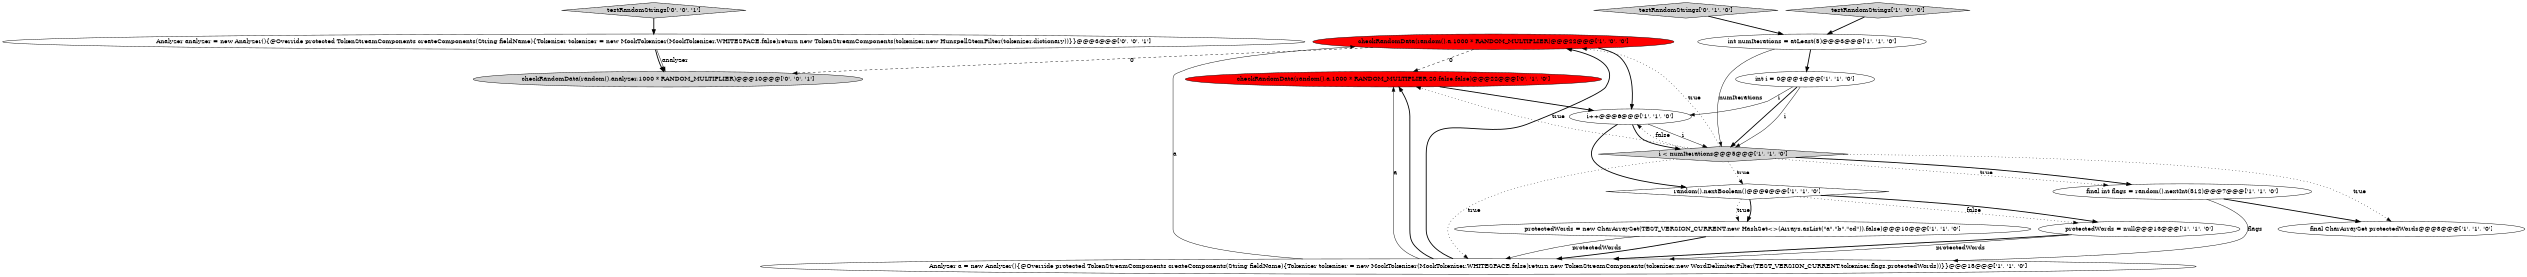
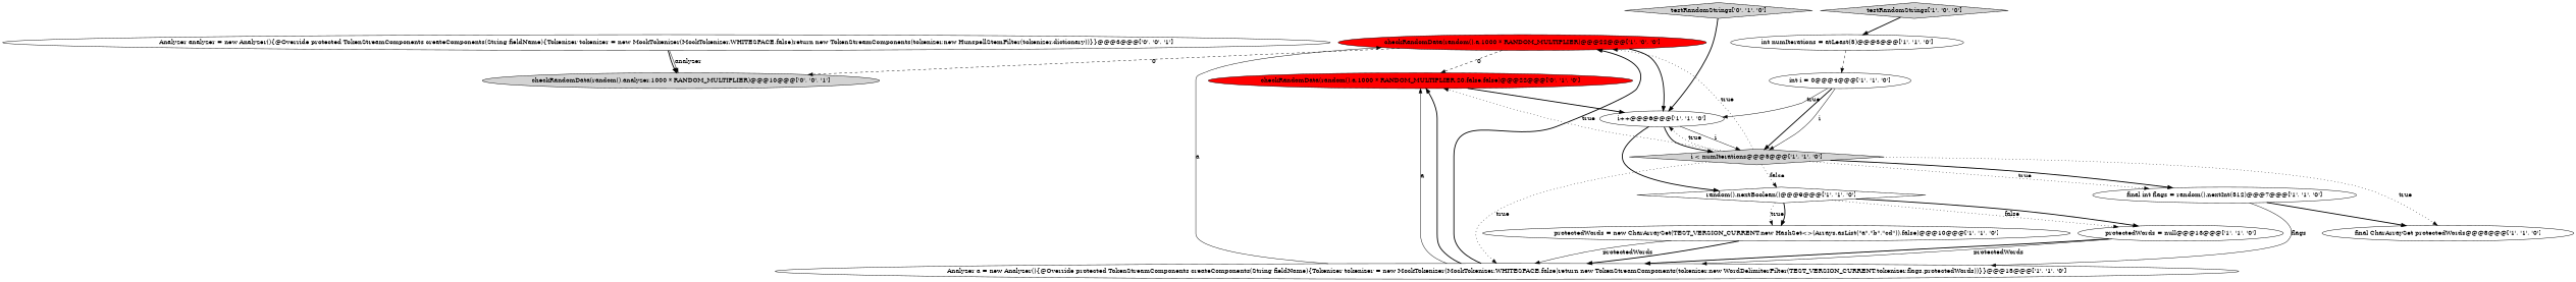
  digraph {
    node [fillcolor=white shape=ellipse style=filled]
    edge [style=bold]
    n1 [fillcolor=lightgray label="checkRandomData(random(),analyzer,1000 * RANDOM_MULTIPLIER)@@@10@@@['0', '0', '1']"]
    n2 [label="Analyzer a = new Analyzer(){@Override protected TokenStreamComponents createComponents(String fieldName){Tokenizer tokenizer = new MockTokenizer(MockTokenizer.WHITESPACE,false)return new TokenStreamComponents(tokenizer,new WordDelimiterFilter(TEST_VERSION_CURRENT,tokenizer,flags,protectedWords))}}@@@15@@@['1', '1', '0']"]
    n3 [fillcolor=red label="checkRandomData(random(),a,1000 * RANDOM_MULTIPLIER,20,false,false)@@@22@@@['0', '1', '0']"]
    n4 [fillcolor=red label="checkRandomData(random(),a,1000 * RANDOM_MULTIPLIER)@@@22@@@['1', '0', '0']"]
    n5 [label="i++@@@6@@@['1', '1', '0']"]
    n6 [fillcolor=lightgray label="testRandomStrings['1', '0', '0']" shape=diamond]
    n7 [label="int numIterations = atLeast(5)@@@3@@@['1', '1', '0']"]
    n8 [fillcolor=lightgray label="i < numIterations@@@5@@@['1', '1', '0']" shape=diamond]
    n9 [label="int i = 0@@@4@@@['1', '1', '0']"]
    n10 [label="final CharArraySet protectedWords@@@8@@@['1', '1', '0']"]
    n11 [label="random().nextBoolean()@@@9@@@['1', '1', '0']" shape=diamond]
    n12 [label="protectedWords = new CharArraySet(TEST_VERSION_CURRENT,new HashSet<>(Arrays.asList(\"a\",\"b\",\"cd\")),false)@@@10@@@['1', '1', '0']"]
    n13 [label="protectedWords = null@@@13@@@['1', '1', '0']"]
    n14 [fillcolor=lightgray label="testRandomStrings['0', '1', '0']" shape=diamond]
    n15 [label="final int flags = random().nextInt(512)@@@7@@@['1', '1', '0']"]
    n16 [label="Analyzer analyzer = new Analyzer(){@Override protected TokenStreamComponents createComponents(String fieldName){Tokenizer tokenizer = new MockTokenizer(MockTokenizer.WHITESPACE,false)return new TokenStreamComponents(tokenizer,new HunspellStemFilter(tokenizer,dictionary))}}@@@3@@@['0', '0', '1']"]
-   n17 [fillcolor=lightgray label="testRandomStrings['0', '0', '1']" shape=diamond]
    n2 -> n3
    n2 -> n3 [label=a style=solid]
    n2 -> n4 [label=a style=solid]
    n2 -> n4
    n3 -> n5
    n4 -> n1 [label=0 style=dashed]
    n4 -> n3 [label=0 style=dashed]
    n4 -> n5
    n5 -> n8 [label=i style=solid]
    n5 -> n8
    n5 -> n11
    n6 -> n7
-   n7 -> n8 [label=numIterations style=solid]
-   n7 -> n9
+   n7 -> n9 [style=dashed]
    n8 -> n2 [label=true style=dotted]
    n8 -> n3 [label=true style=dotted]
    n8 -> n4 [label=true style=dotted]
-   n8 -> n5 [label=false style=dotted]
+   n8 -> n5 [label=true style=dotted]
    n8 -> n10 [label=true style=dotted]
-   n8 -> n11 [label=true style=dotted]
+   n8 -> n11 [label=false style=dotted]
    n8 -> n15 [label=true style=dotted]
    n8 -> n15
-   n9 -> n5 [label=i style=solid]
+   n9 -> n5 [label=true style=solid]
    n9 -> n8
    n9 -> n8 [label=i style=solid]
    n11 -> n12 [label=true style=dotted]
    n11 -> n12
    n11 -> n13 [label=false style=dotted]
    n11 -> n13
    n12 -> n2 [label=protectedWords style=solid]
    n12 -> n2
    n13 -> n2
    n13 -> n2 [label=protectedWords style=solid]
-   n14 -> n7
+   n14 -> n5
    n15 -> n2 [label=flags style=solid]
    n15 -> n10
    n16 -> n1 [label=analyzer style=solid]
    n16 -> n1
-   n17 -> n16
  }
